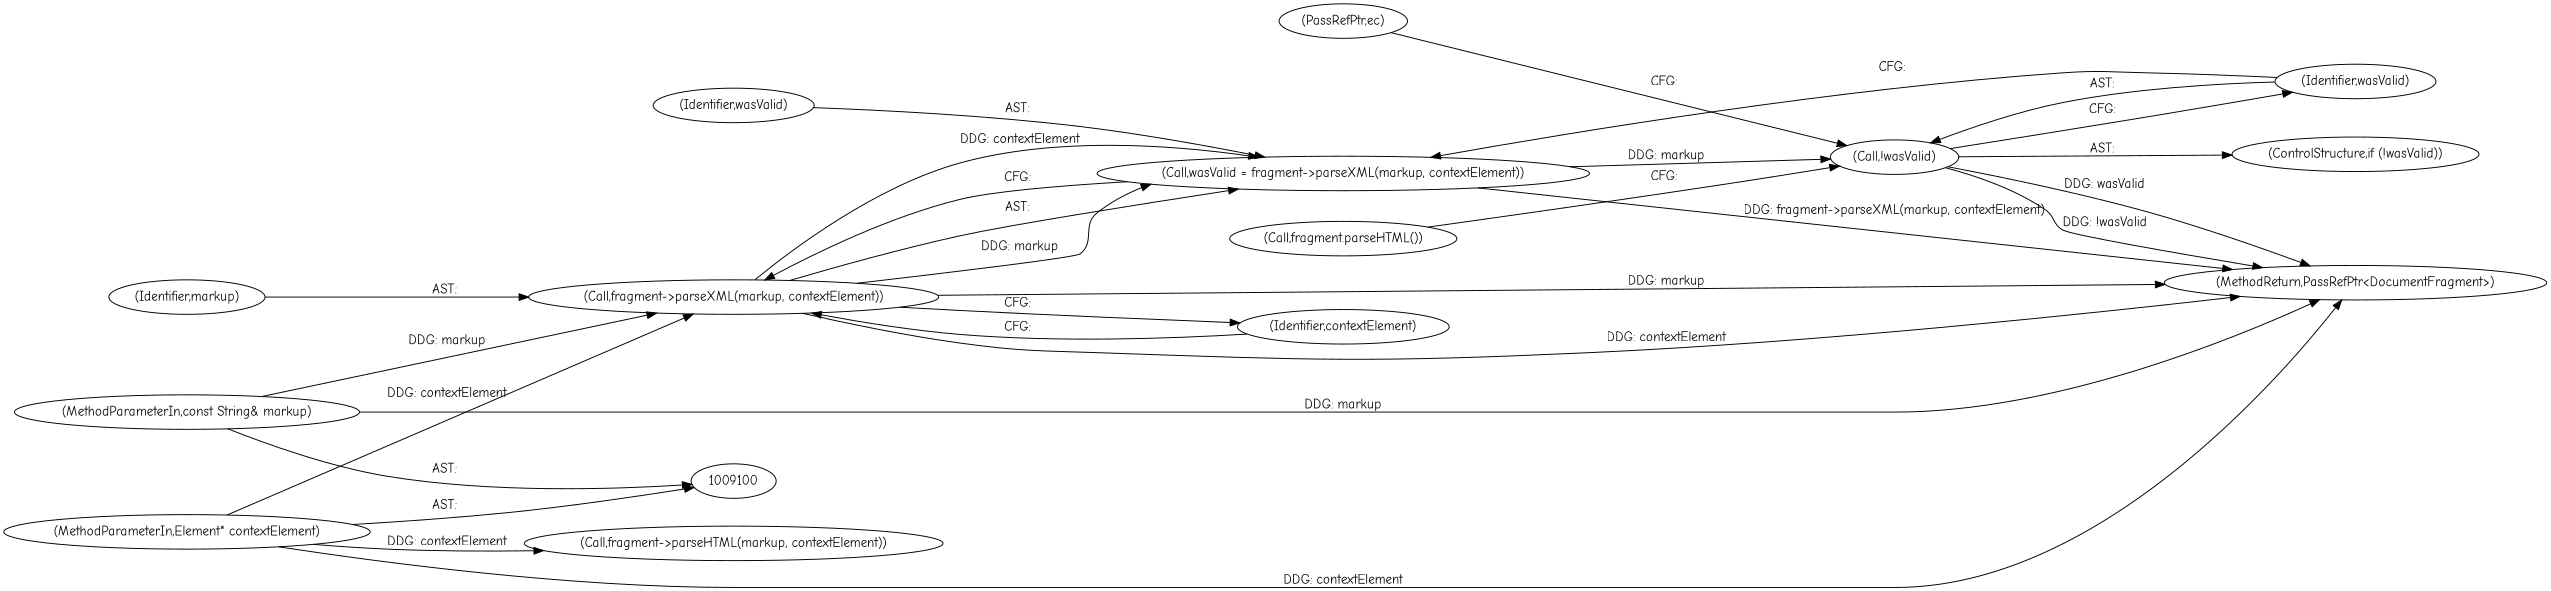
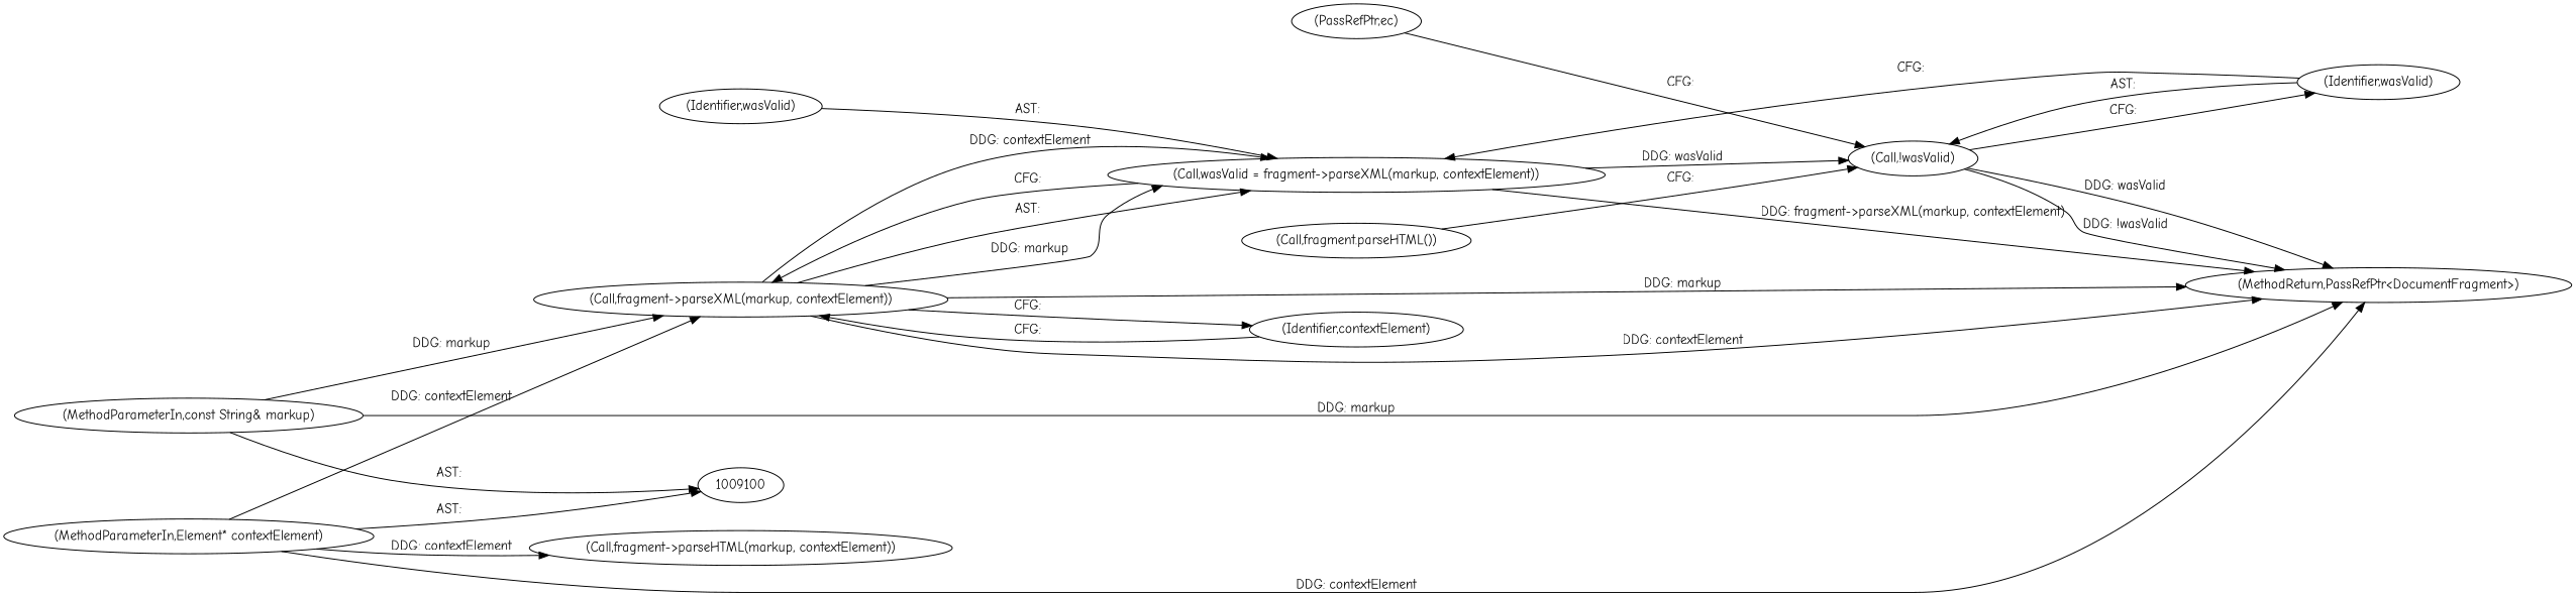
  digraph {
    fontname="Comic Neue"
    rankdir=LR
    node [fontname="Comic Neue"]
    edge [fontname="Comic Neue"]
    n1 [label="(Call,fragment->parseXML(markup, contextElement))"]
    n2 [label="(Call,wasValid = fragment->parseXML(markup, contextElement))"]
    n3 [label="(Identifier,contextElement)"]
    n4 [label="(MethodReturn,PassRefPtr<DocumentFragment>)"]
    n5 [label="(Call,!wasValid)"]
    n6 [label="(MethodParameterIn,const String& markup)"]
    n7 [label=1009100]
    n8 [label="(Call,fragment->parseHTML(markup, contextElement))"]
    n9 [label="(MethodParameterIn,Element* contextElement)"]
    n10 [label="(Identifier,wasValid)"]
-   n11 [label="(ControlStructure,if (!wasValid))"]
-   n12 [label="(Identifier,markup)"]
    n13 [label="(Call,fragment.parseHTML())"]
    n14 [label="(Identifier,wasValid)"]
    n15 [label="(PassRefPtr,ec)"]
    n1 -> n2 [label="AST: "]
    n1 -> n2 [label="DDG: markup"]
    n1 -> n2 [label="DDG: contextElement"]
    n1 -> n3 [label="CFG: "]
    n1 -> n4 [label="DDG: contextElement"]
    n1 -> n4 [label="DDG: markup"]
    n2 -> n1 [label="CFG: "]
    n2 -> n4 [label="DDG: fragment->parseXML(markup, contextElement)"]
-   n2 -> n5 [label="DDG: markup"]
+   n2 -> n5 [label="DDG: wasValid"]
    n3 -> n1 [label="CFG: "]
    n5 -> n4 [label="DDG: wasValid"]
    n5 -> n4 [label="DDG: !wasValid"]
    n5 -> n10 [label="CFG: "]
-   n5 -> n11 [label="AST: "]
    n6 -> n1 [label="DDG: markup"]
    n6 -> n4 [label="DDG: markup"]
    n6 -> n7 [label="AST: "]
    n9 -> n1 [label="DDG: contextElement"]
    n9 -> n4 [label="DDG: contextElement"]
    n9 -> n7 [label="AST: "]
    n9 -> n8 [label="DDG: contextElement"]
    n10 -> n2 [label="CFG: "]
    n10 -> n5 [label="AST: "]
-   n12 -> n1 [label="AST: "]
    n13 -> n5 [label="CFG: "]
    n14 -> n2 [label="AST: "]
    n15 -> n5 [label="CFG: "]
  }
